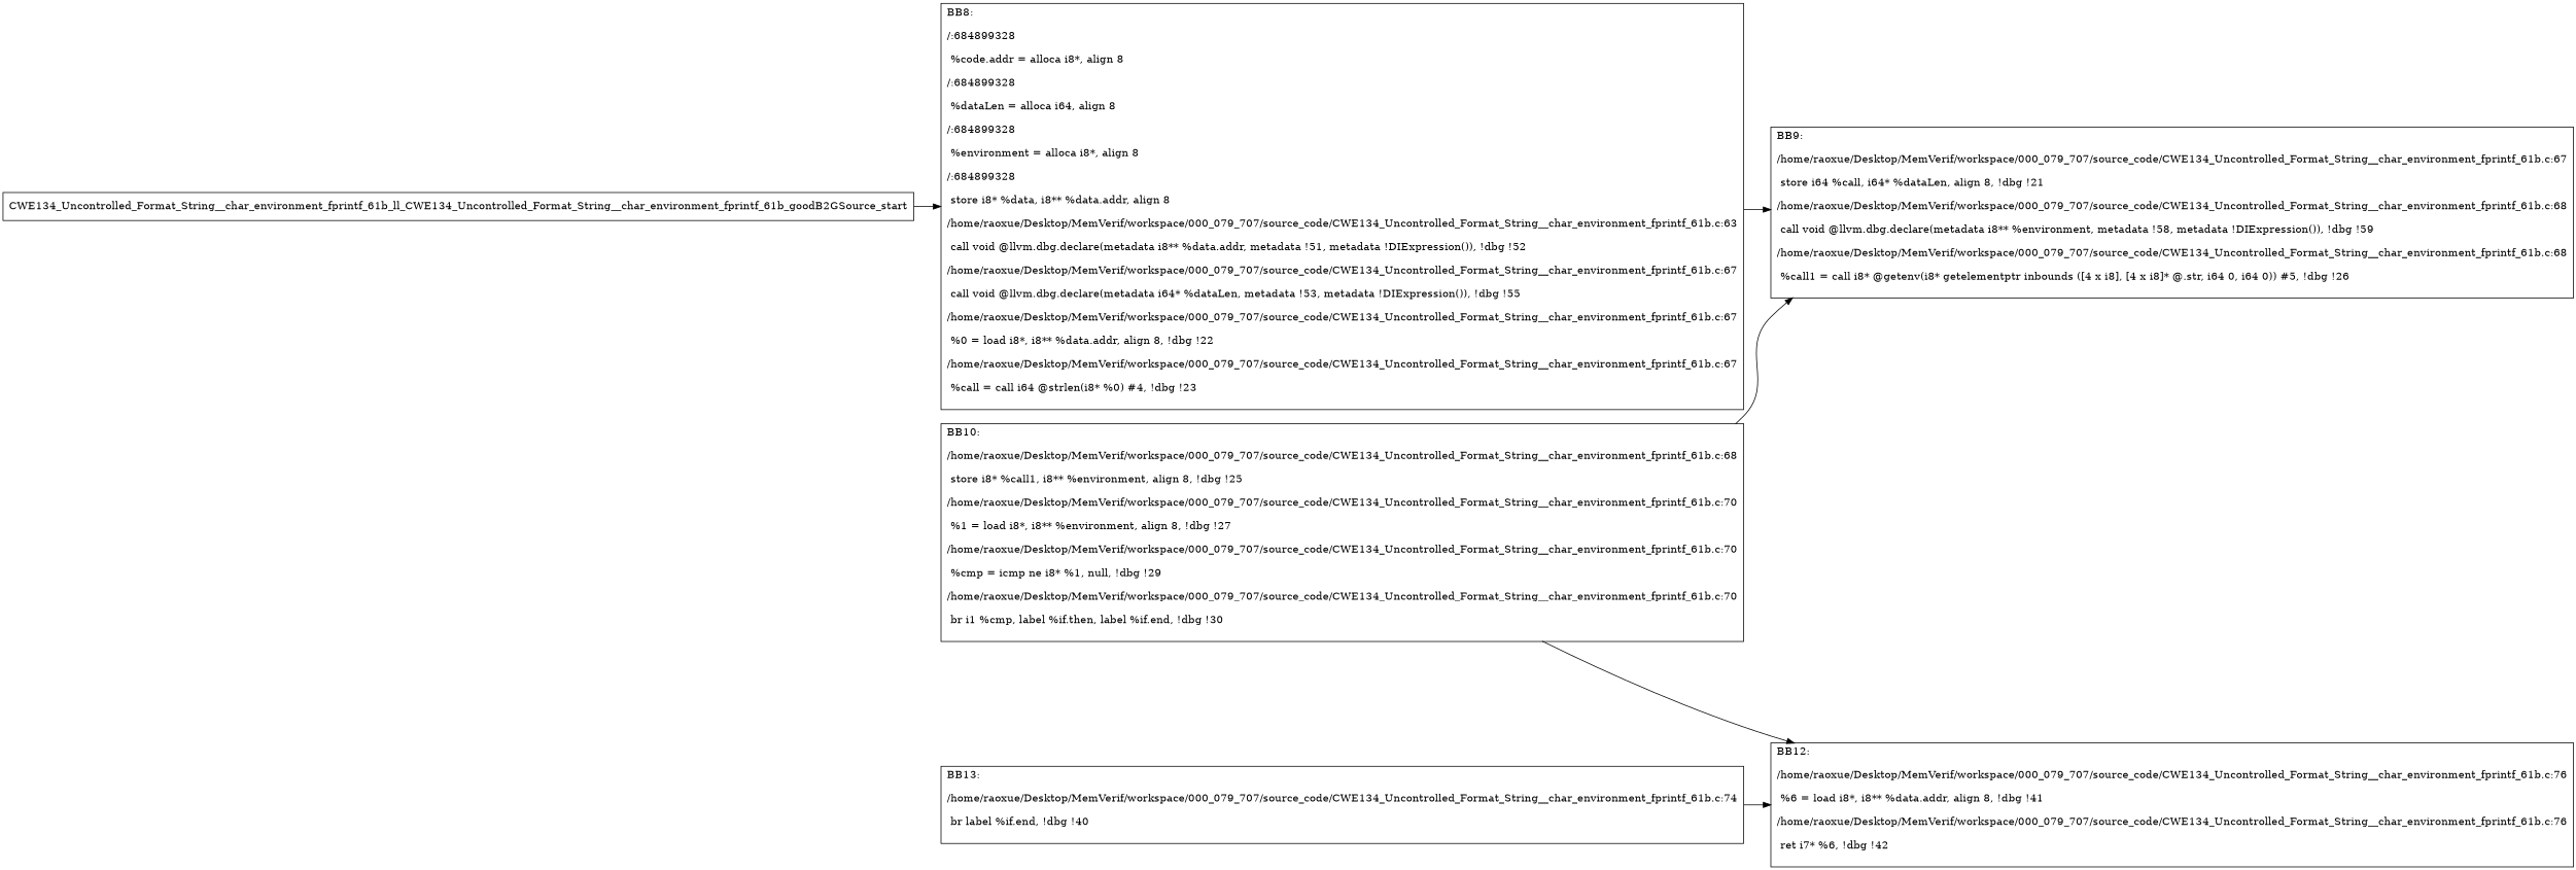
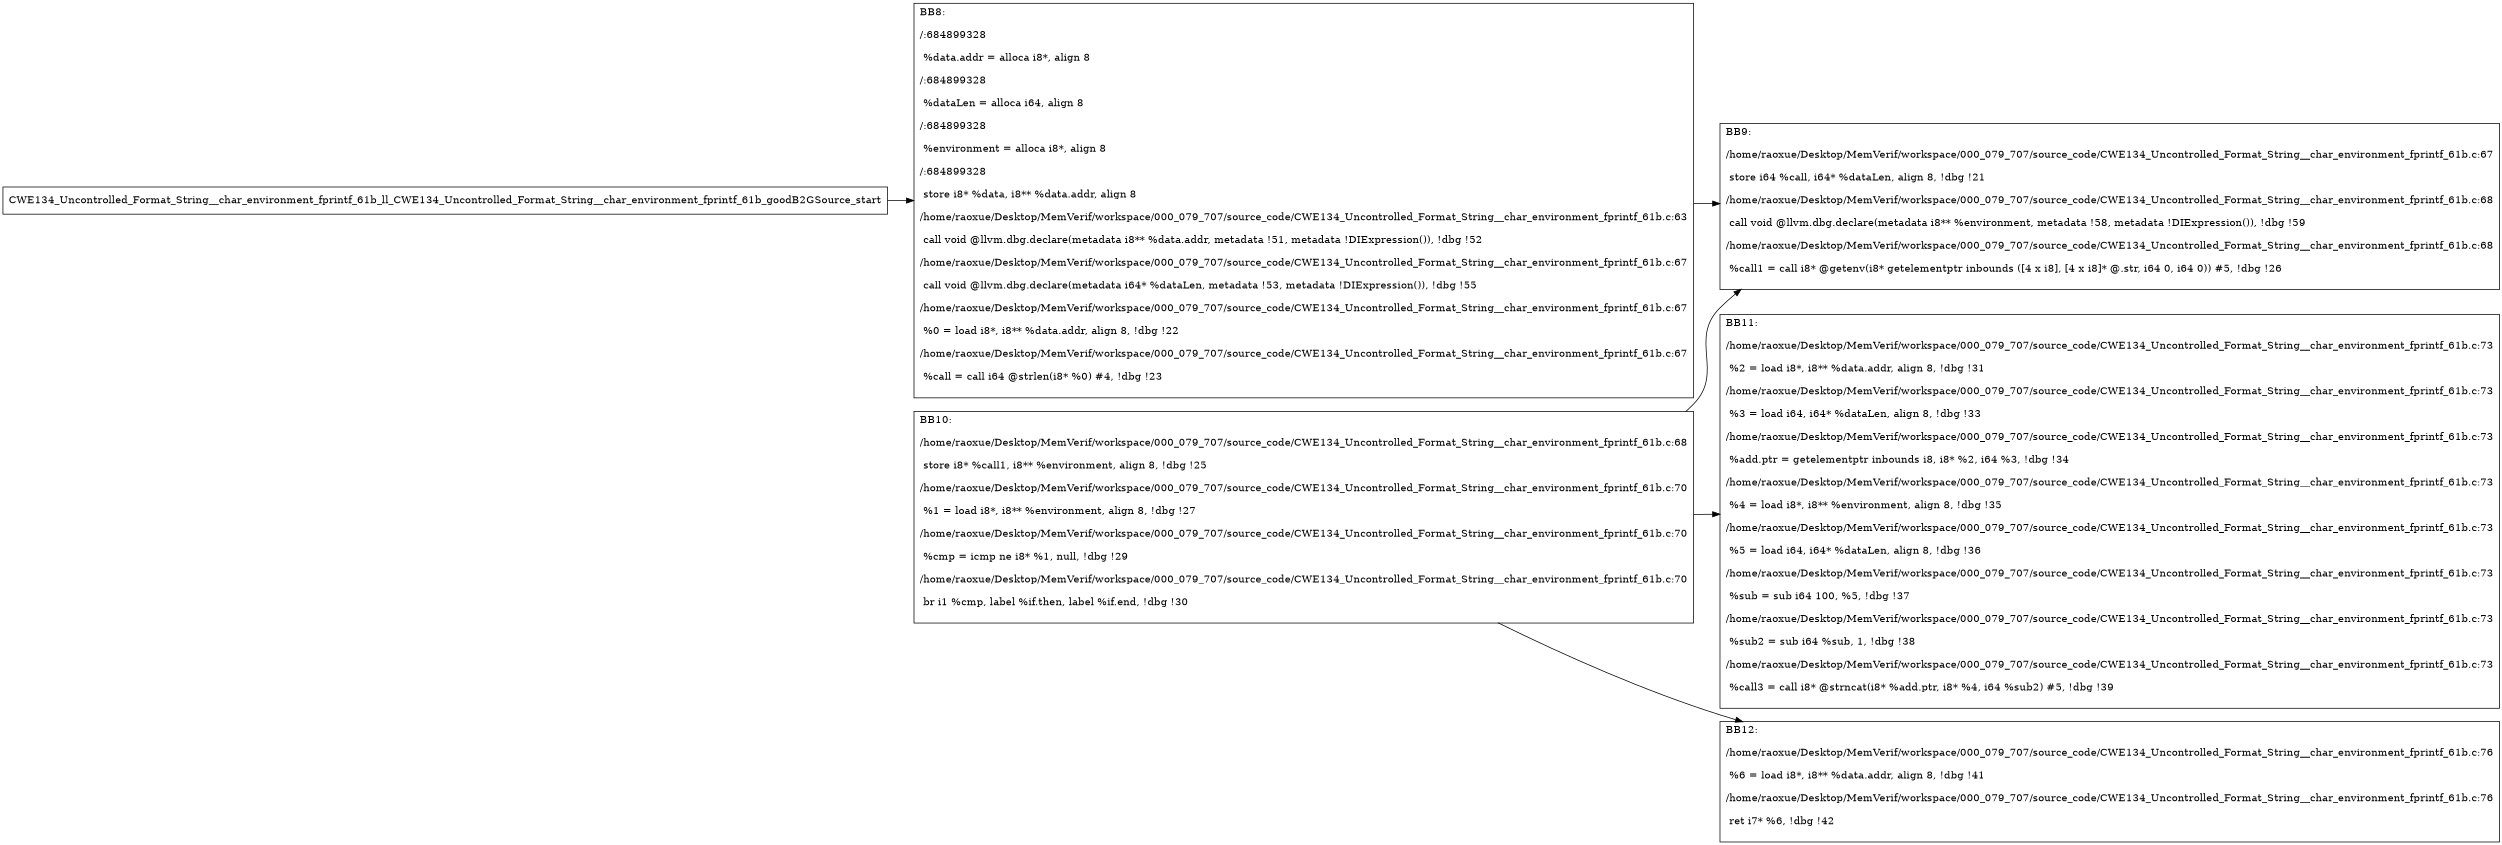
  digraph {
    fontname="DejaVu Serif"
    rankdir=LR
    node [fontname="DejaVu Serif" shape=record]
    edge [fontname="DejaVu Serif"]
    n1 [label="{CWE134_Uncontrolled_Format_String__char_environment_fprintf_61b_ll_CWE134_Uncontrolled_Format_String__char_environment_fprintf_61b_goodB2GSource_start}"]
-   n2 [label="{BB8:\l\l/:684899328\l\n  %code.addr = alloca i8*, align 8\l\n/:684899328\l\n  %dataLen = alloca i64, align 8\l\n/:684899328\l\n  %environment = alloca i8*, align 8\l\n/:684899328\l\n  store i8* %data, i8** %data.addr, align 8\l\n/home/raoxue/Desktop/MemVerif/workspace/000_079_707/source_code/CWE134_Uncontrolled_Format_String__char_environment_fprintf_61b.c:63\l\n  call void @llvm.dbg.declare(metadata i8** %data.addr, metadata !51, metadata !DIExpression()), !dbg !52\l\n/home/raoxue/Desktop/MemVerif/workspace/000_079_707/source_code/CWE134_Uncontrolled_Format_String__char_environment_fprintf_61b.c:67\l\n  call void @llvm.dbg.declare(metadata i64* %dataLen, metadata !53, metadata !DIExpression()), !dbg !55\l\n/home/raoxue/Desktop/MemVerif/workspace/000_079_707/source_code/CWE134_Uncontrolled_Format_String__char_environment_fprintf_61b.c:67\l\n  %0 = load i8*, i8** %data.addr, align 8, !dbg !22\l\n/home/raoxue/Desktop/MemVerif/workspace/000_079_707/source_code/CWE134_Uncontrolled_Format_String__char_environment_fprintf_61b.c:67\l\n  %call = call i64 @strlen(i8* %0) #4, !dbg !23\l\n}"]
+   n2 [label="{BB8:\l\l/:684899328\l\n  %data.addr = alloca i8*, align 8\l\n/:684899328\l\n  %dataLen = alloca i64, align 8\l\n/:684899328\l\n  %environment = alloca i8*, align 8\l\n/:684899328\l\n  store i8* %data, i8** %data.addr, align 8\l\n/home/raoxue/Desktop/MemVerif/workspace/000_079_707/source_code/CWE134_Uncontrolled_Format_String__char_environment_fprintf_61b.c:63\l\n  call void @llvm.dbg.declare(metadata i8** %data.addr, metadata !51, metadata !DIExpression()), !dbg !52\l\n/home/raoxue/Desktop/MemVerif/workspace/000_079_707/source_code/CWE134_Uncontrolled_Format_String__char_environment_fprintf_61b.c:67\l\n  call void @llvm.dbg.declare(metadata i64* %dataLen, metadata !53, metadata !DIExpression()), !dbg !55\l\n/home/raoxue/Desktop/MemVerif/workspace/000_079_707/source_code/CWE134_Uncontrolled_Format_String__char_environment_fprintf_61b.c:67\l\n  %0 = load i8*, i8** %data.addr, align 8, !dbg !22\l\n/home/raoxue/Desktop/MemVerif/workspace/000_079_707/source_code/CWE134_Uncontrolled_Format_String__char_environment_fprintf_61b.c:67\l\n  %call = call i64 @strlen(i8* %0) #4, !dbg !23\l\n}"]
    n3 [label="{BB9:\l\l/home/raoxue/Desktop/MemVerif/workspace/000_079_707/source_code/CWE134_Uncontrolled_Format_String__char_environment_fprintf_61b.c:67\l\n  store i64 %call, i64* %dataLen, align 8, !dbg !21\l\n/home/raoxue/Desktop/MemVerif/workspace/000_079_707/source_code/CWE134_Uncontrolled_Format_String__char_environment_fprintf_61b.c:68\l\n  call void @llvm.dbg.declare(metadata i8** %environment, metadata !58, metadata !DIExpression()), !dbg !59\l\n/home/raoxue/Desktop/MemVerif/workspace/000_079_707/source_code/CWE134_Uncontrolled_Format_String__char_environment_fprintf_61b.c:68\l\n  %call1 = call i8* @getenv(i8* getelementptr inbounds ([4 x i8], [4 x i8]* @.str, i64 0, i64 0)) #5, !dbg !26\l\n}"]
    n4 [label="{BB10:\l\l/home/raoxue/Desktop/MemVerif/workspace/000_079_707/source_code/CWE134_Uncontrolled_Format_String__char_environment_fprintf_61b.c:68\l\n  store i8* %call1, i8** %environment, align 8, !dbg !25\l\n/home/raoxue/Desktop/MemVerif/workspace/000_079_707/source_code/CWE134_Uncontrolled_Format_String__char_environment_fprintf_61b.c:70\l\n  %1 = load i8*, i8** %environment, align 8, !dbg !27\l\n/home/raoxue/Desktop/MemVerif/workspace/000_079_707/source_code/CWE134_Uncontrolled_Format_String__char_environment_fprintf_61b.c:70\l\n  %cmp = icmp ne i8* %1, null, !dbg !29\l\n/home/raoxue/Desktop/MemVerif/workspace/000_079_707/source_code/CWE134_Uncontrolled_Format_String__char_environment_fprintf_61b.c:70\l\n  br i1 %cmp, label %if.then, label %if.end, !dbg !30\l\n}"]
+   n5 [label="{BB11:\l\l/home/raoxue/Desktop/MemVerif/workspace/000_079_707/source_code/CWE134_Uncontrolled_Format_String__char_environment_fprintf_61b.c:73\l\n  %2 = load i8*, i8** %data.addr, align 8, !dbg !31\l\n/home/raoxue/Desktop/MemVerif/workspace/000_079_707/source_code/CWE134_Uncontrolled_Format_String__char_environment_fprintf_61b.c:73\l\n  %3 = load i64, i64* %dataLen, align 8, !dbg !33\l\n/home/raoxue/Desktop/MemVerif/workspace/000_079_707/source_code/CWE134_Uncontrolled_Format_String__char_environment_fprintf_61b.c:73\l\n  %add.ptr = getelementptr inbounds i8, i8* %2, i64 %3, !dbg !34\l\n/home/raoxue/Desktop/MemVerif/workspace/000_079_707/source_code/CWE134_Uncontrolled_Format_String__char_environment_fprintf_61b.c:73\l\n  %4 = load i8*, i8** %environment, align 8, !dbg !35\l\n/home/raoxue/Desktop/MemVerif/workspace/000_079_707/source_code/CWE134_Uncontrolled_Format_String__char_environment_fprintf_61b.c:73\l\n  %5 = load i64, i64* %dataLen, align 8, !dbg !36\l\n/home/raoxue/Desktop/MemVerif/workspace/000_079_707/source_code/CWE134_Uncontrolled_Format_String__char_environment_fprintf_61b.c:73\l\n  %sub = sub i64 100, %5, !dbg !37\l\n/home/raoxue/Desktop/MemVerif/workspace/000_079_707/source_code/CWE134_Uncontrolled_Format_String__char_environment_fprintf_61b.c:73\l\n  %sub2 = sub i64 %sub, 1, !dbg !38\l\n/home/raoxue/Desktop/MemVerif/workspace/000_079_707/source_code/CWE134_Uncontrolled_Format_String__char_environment_fprintf_61b.c:73\l\n  %call3 = call i8* @strncat(i8* %add.ptr, i8* %4, i64 %sub2) #5, !dbg !39\l\n}"]
    n6 [label="{BB12:\l\l/home/raoxue/Desktop/MemVerif/workspace/000_079_707/source_code/CWE134_Uncontrolled_Format_String__char_environment_fprintf_61b.c:76\l\n  %6 = load i8*, i8** %data.addr, align 8, !dbg !41\l\n/home/raoxue/Desktop/MemVerif/workspace/000_079_707/source_code/CWE134_Uncontrolled_Format_String__char_environment_fprintf_61b.c:76\l\n  ret i7* %6, !dbg !42\l\n}"]
-   n7 [label="{BB13:\l\l/home/raoxue/Desktop/MemVerif/workspace/000_079_707/source_code/CWE134_Uncontrolled_Format_String__char_environment_fprintf_61b.c:74\l\n  br label %if.end, !dbg !40\l\n}"]
    n1 -> n2
    n2 -> n3
    n4 -> n3
+   n4 -> n5
    n4 -> n6
-   n7 -> n6
  }
